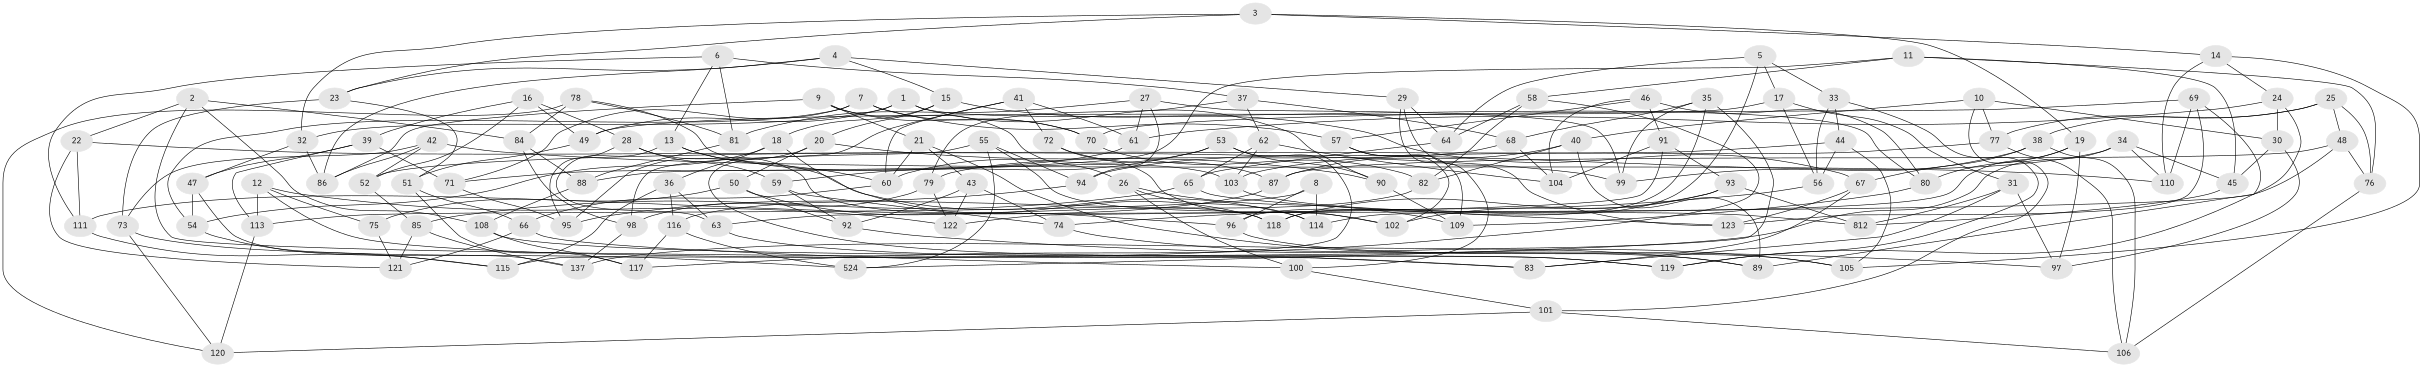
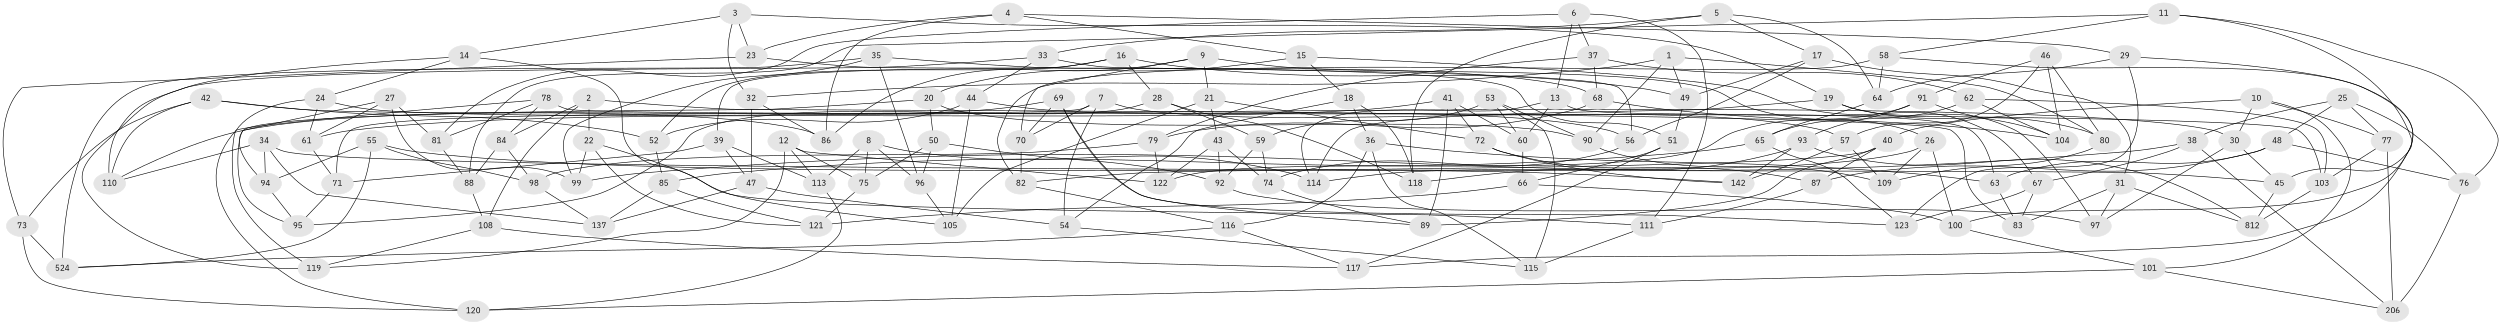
  graph {
    fontname="IBM Plex Sans"
    node [color=gray90 fontname="IBM Plex Sans" style=filled]
    edge [fontname="IBM Plex Sans"]
    1
    32
    49
    80
    90
    86
    47
    51
    109
    2
    22
    83
    84
    108
    111
    99
    121
    88
    98
    119
    117
    3
    14
    19
    23
    24
    105
    110
    114
    97
    73
    4
    15
    29
    18
    20
    67
    64
    100
    123
    5
    17
    33
    118
    31
    56
    44
    65
    6
    13
    37
    81
    60
    63
    68
    62
    79
    115
    7
    54
    57
    70
    71
-   102
+   102 [label=142]
    82
    95
    8
    75
    96
    113
    120
    9
    21
    26
    43
    72
    10
    30
    40
    77
    101
    45
    87
    89
-   106
+   106 [label=206]
    103
    11
    58
    76
    n90 [label=812]
    12
    122
    66
    61
    36
    50
    16
    28
    39
    52
    59
    85
    74
    116
    92
    n106 [label=524]
    25
    38
    48
    27
    94
    n112 [label=137]
    34
    35
    104
    41
    42
    46
    91
    93
    53
    55
    69
    78
    1 -- 32
    1 -- 49
    1 -- 80
    1 -- 90
    32 -- 86
    32 -- 47
    49 -- 51
    80 -- 109
    90 -- 109
    47 -- 54
    47 -- n112
    51 -- 117
    51 -- 66
    2 -- 22
    2 -- 83
    2 -- 84
    2 -- 108
    22 -- 111
    22 -- 99
    22 -- 121
    84 -- 88
    84 -- 98
    108 -- 119
    108 -- 117
    111 -- 115
    88 -- 108
    98 -- n112
    3 -- 32
    3 -- 14
    3 -- 19
    3 -- 23
    14 -- 24
    14 -- 105
    14 -- 110
    19 -- 80
    19 -- 114
    19 -- 97
    23 -- 51
    23 -- 73
    24 -- 119
    24 -- 30
    24 -- 61
    73 -- 120
    73 -- n106
    4 -- 86
    4 -- 23
    4 -- 15
    4 -- 29
    15 -- 18
    15 -- 20
    15 -- 67
    29 -- 64
    29 -- 100
    29 -- 123
    18 -- 118
    18 -- 54
    18 -- 36
    20 -- 90
    20 -- 95
    20 -- 50
    67 -- 83
    67 -- 123
    64 -- 65
    100 -- 101
    5 -- 64
    5 -- 17
    5 -- 33
    5 -- 118
    17 -- 49
    17 -- 31
    17 -- 56
    33 -- 119
    33 -- 56
    33 -- 44
    31 -- 83
    31 -- 97
    31 -- n90
    56 -- 74
    44 -- 105
    44 -- 56
    44 -- 52
    65 -- 123
    65 -- 85
    6 -- 111
    6 -- 13
    6 -- 37
    6 -- 81
    13 -- 114
    13 -- 60
    13 -- 63
    37 -- 68
    37 -- 62
    37 -- 79
    81 -- 88
    60 -- 66
    63 -- 83
    68 -- 79
    68 -- 104
    62 -- 65
    62 -- 103
    62 -- 104
    79 -- 98
    79 -- 122
    7 -- 54
    7 -- 57
    7 -- 70
    7 -- 71
    54 -- 115
    57 -- 109
    57 -- 102
    70 -- 82
    71 -- 95
    82 -- 116
    8 -- 114
+   8 -- 75
    8 -- 96
    8 -- 113
    75 -- 121
    96 -- 105
    113 -- 120
    9 -- 86
    9 -- 70
    9 -- 21
    9 -- 26
    21 -- 105
    21 -- 43
-   21 -- 60
+   21 -- 72
    26 -- 109
    26 -- 114
    26 -- 100
    43 -- 122
    43 -- 74
    43 -- 92
    72 -- 102
    72 -- 87
    10 -- 30
    10 -- 40
    10 -- 77
    10 -- 101
    30 -- 97
    30 -- 45
    40 -- 82
    40 -- 87
    40 -- 89
    77 -- 106
    77 -- 103
    101 -- 120
    101 -- 106
    45 -- n90
    87 -- 111
    103 -- n90
    11 -- 88
    11 -- 45
    11 -- 58
    11 -- 76
    58 -- 117
    58 -- 64
    58 -- 82
    76 -- 106
    12 -- 119
    12 -- 75
    12 -- 113
    12 -- 122
    66 -- 121
    66 -- 100
    61 -- 71
    36 -- 63
    36 -- 115
    36 -- 116
    50 -- 75
    50 -- 96
    50 -- 92
    16 -- 49
    16 -- 28
    16 -- 39
    16 -- 52
    28 -- 118
    28 -- 95
    28 -- 59
    39 -- 47
    39 -- 71
    39 -- 113
    52 -- 85
    59 -- 74
    59 -- 92
    85 -- 121
    85 -- n112
    74 -- 89
    116 -- 117
    116 -- n106
    92 -- 97
    25 -- 77
    25 -- 76
    25 -- 38
    25 -- 48
    38 -- 99
    38 -- 67
    38 -- 106
    48 -- 63
    48 -- 87
    48 -- 76
    27 -- 99
    27 -- 81
    27 -- 61
    27 -- 94
    94 -- 95
    34 -- 110
    34 -- 45
    34 -- 94
    34 -- n112
    35 -- 99
    35 -- 68
    35 -- 96
    35 -- n106
    41 -- 60
    41 -- 72
    41 -- 89
    41 -- 61
    42 -- 86
    42 -- 110
    42 -- 73
    42 -- 52
    46 -- 80
    46 -- 57
    46 -- 104
    46 -- 91
    91 -- 122
    91 -- 104
    91 -- 93
    93 -- 118
    93 -- 102
    93 -- n90
    53 -- 90
    53 -- 60
    53 -- 115
    53 -- 59
    55 -- 98
    55 -- 102
    55 -- n106
    55 -- 94
    69 -- 110
    69 -- 123
    69 -- 70
    69 -- 89
    78 -- 84
    78 -- 81
    78 -- 120
    78 -- 103
  }
